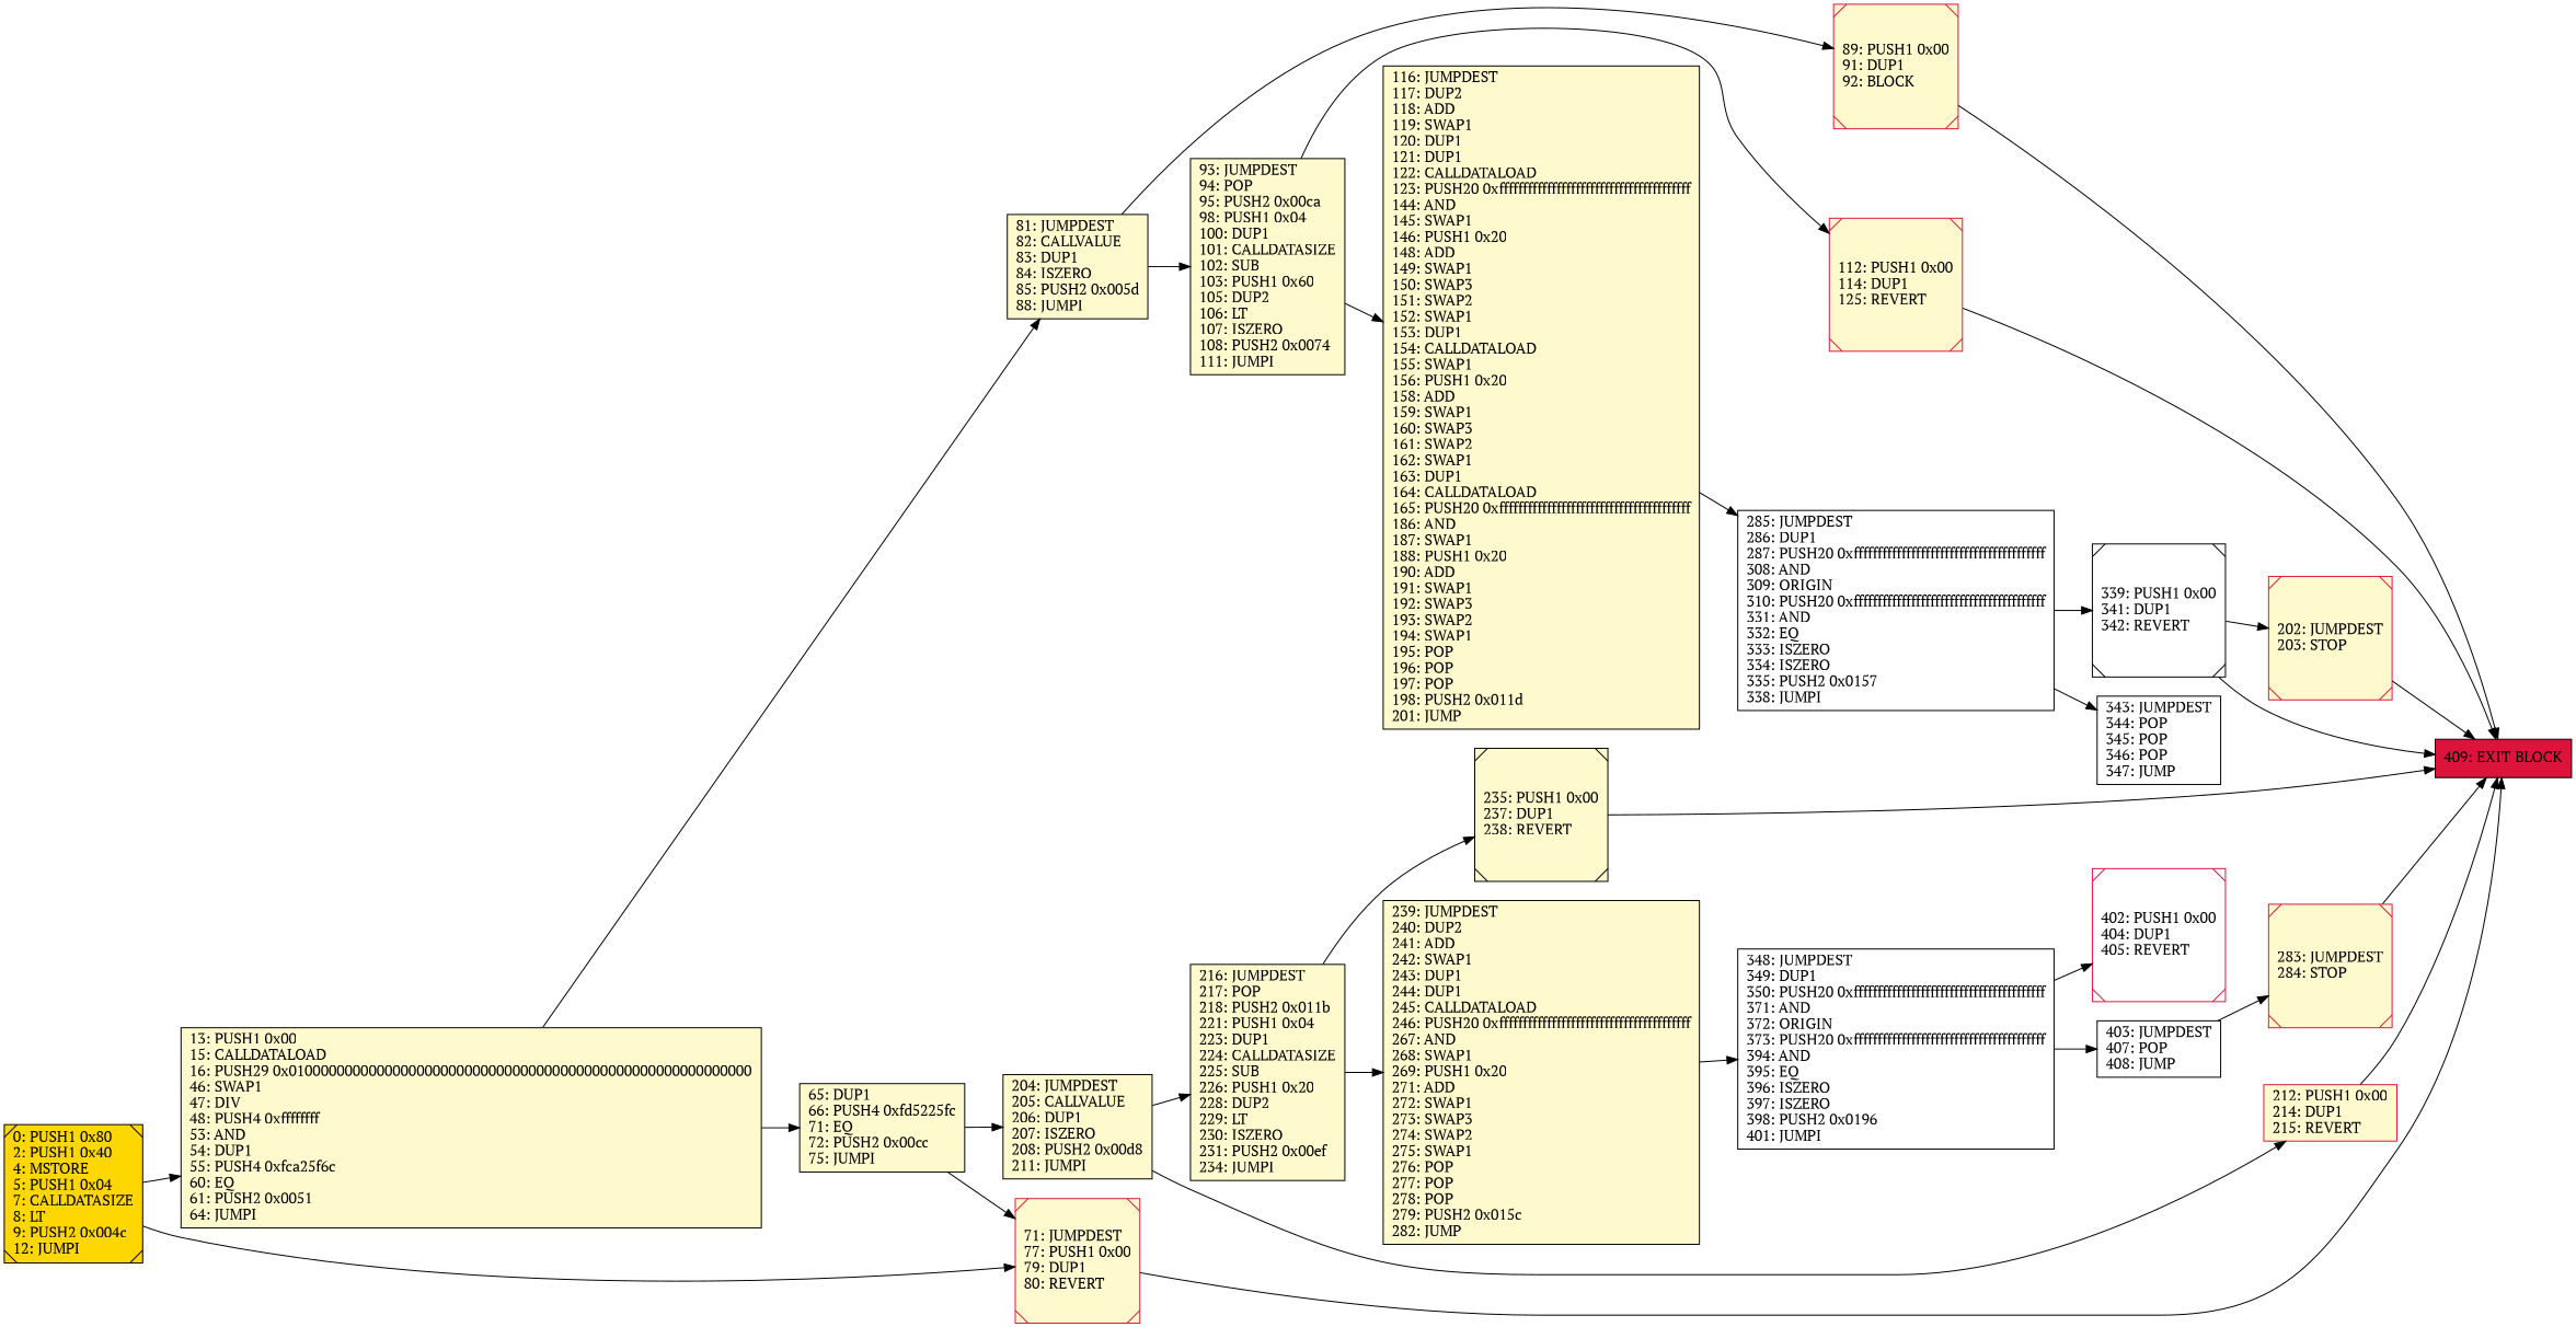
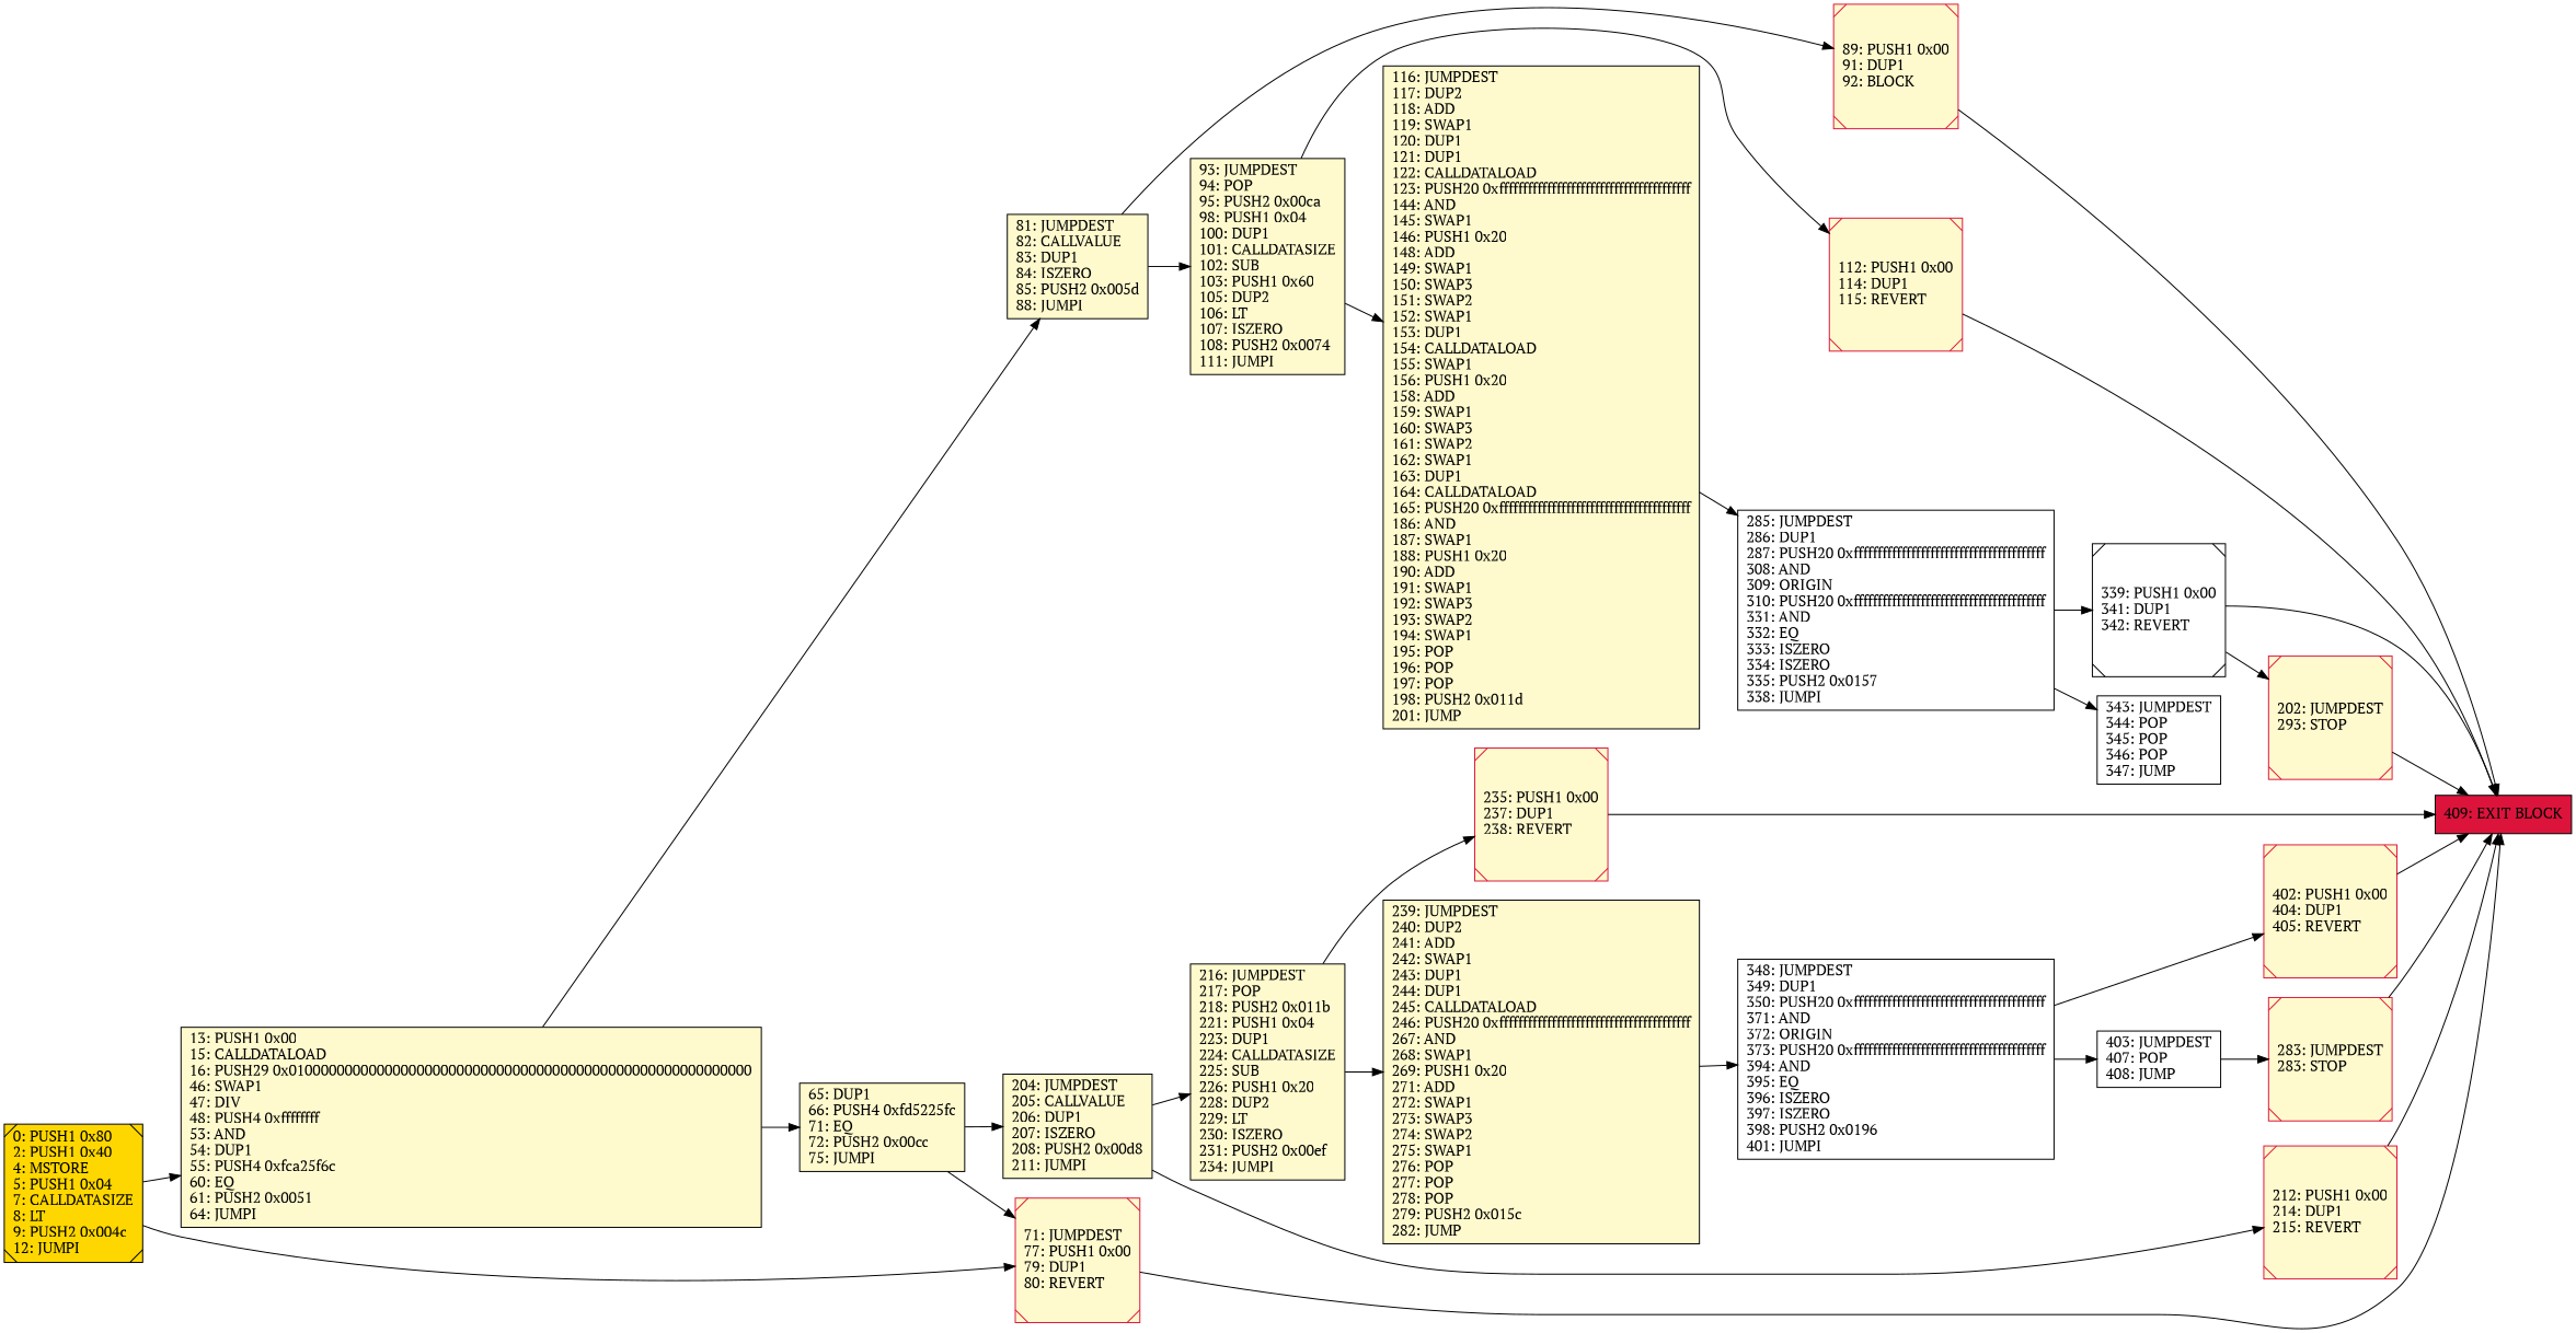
  digraph {
    fontname="PT Serif"
    rankdir=LR
    node [color=black fillcolor=lemonchiffon fontcolor=black fontname="PT Serif" shape=box style=filled]
    edge [fontname="PT Serif"]
    n1 [label="13: PUSH1 0x00\l15: CALLDATALOAD\l16: PUSH29 0x0100000000000000000000000000000000000000000000000000000000\l46: SWAP1\l47: DIV\l48: PUSH4 0xffffffff\l53: AND\l54: DUP1\l55: PUSH4 0xfca25f6c\l60: EQ\l61: PUSH2 0x0051\l64: JUMPI\l"]
    n2 [label="65: DUP1\l66: PUSH4 0xfd5225fc\l71: EQ\l72: PUSH2 0x00cc\l75: JUMPI\l"]
    n3 [label="81: JUMPDEST\l82: CALLVALUE\l83: DUP1\l84: ISZERO\l85: PUSH2 0x005d\l88: JUMPI\l"]
    n4 [color=crimson label="71: JUMPDEST\l77: PUSH1 0x00\l79: DUP1\l80: REVERT\l" shape=Msquare]
    n5 [label="204: JUMPDEST\l205: CALLVALUE\l206: DUP1\l207: ISZERO\l208: PUSH2 0x00d8\l211: JUMPI\l"]
    n6 [label="93: JUMPDEST\l94: POP\l95: PUSH2 0x00ca\l98: PUSH1 0x04\l100: DUP1\l101: CALLDATASIZE\l102: SUB\l103: PUSH1 0x60\l105: DUP2\l106: LT\l107: ISZERO\l108: PUSH2 0x0074\l111: JUMPI\l"]
    n7 [color=crimson label="89: PUSH1 0x00\l91: DUP1\l92: BLOCK\l" shape=Msquare]
    n8 [fillcolor=gold label="0: PUSH1 0x80\l2: PUSH1 0x40\l4: MSTORE\l5: PUSH1 0x04\l7: CALLDATASIZE\l8: LT\l9: PUSH2 0x004c\l12: JUMPI\l" shape=Msquare]
    n9 [fillcolor=crimson label="409: EXIT BLOCK\l"]
-   n10 [color=crimson label="212: PUSH1 0x00\l214: DUP1\l215: REVERT\l"]
+   n10 [color=crimson label="212: PUSH1 0x00\l214: DUP1\l215: REVERT\l" shape=Msquare]
    n11 [label="216: JUMPDEST\l217: POP\l218: PUSH2 0x011b\l221: PUSH1 0x04\l223: DUP1\l224: CALLDATASIZE\l225: SUB\l226: PUSH1 0x20\l228: DUP2\l229: LT\l230: ISZERO\l231: PUSH2 0x00ef\l234: JUMPI\l"]
-   n12 [color=crimson label="112: PUSH1 0x00\l114: DUP1\l125: REVERT\l" shape=Msquare]
+   n12 [color=crimson label="112: PUSH1 0x00\l114: DUP1\l115: REVERT\l" shape=Msquare]
    n13 [label="116: JUMPDEST\l117: DUP2\l118: ADD\l119: SWAP1\l120: DUP1\l121: DUP1\l122: CALLDATALOAD\l123: PUSH20 0xffffffffffffffffffffffffffffffffffffffff\l144: AND\l145: SWAP1\l146: PUSH1 0x20\l148: ADD\l149: SWAP1\l150: SWAP3\l151: SWAP2\l152: SWAP1\l153: DUP1\l154: CALLDATALOAD\l155: SWAP1\l156: PUSH1 0x20\l158: ADD\l159: SWAP1\l160: SWAP3\l161: SWAP2\l162: SWAP1\l163: DUP1\l164: CALLDATALOAD\l165: PUSH20 0xffffffffffffffffffffffffffffffffffffffff\l186: AND\l187: SWAP1\l188: PUSH1 0x20\l190: ADD\l191: SWAP1\l192: SWAP3\l193: SWAP2\l194: SWAP1\l195: POP\l196: POP\l197: POP\l198: PUSH2 0x011d\l201: JUMP\l"]
    n14 [fillcolor=white label="285: JUMPDEST\l286: DUP1\l287: PUSH20 0xffffffffffffffffffffffffffffffffffffffff\l308: AND\l309: ORIGIN\l310: PUSH20 0xffffffffffffffffffffffffffffffffffffffff\l331: AND\l332: EQ\l333: ISZERO\l334: ISZERO\l335: PUSH2 0x0157\l338: JUMPI\l"]
-   n15 [label="235: PUSH1 0x00\l237: DUP1\l238: REVERT\l" shape=Msquare]
+   n15 [color=crimson label="235: PUSH1 0x00\l237: DUP1\l238: REVERT\l" shape=Msquare]
    n16 [fillcolor=white label="339: PUSH1 0x00\l341: DUP1\l342: REVERT\l" shape=Msquare]
    n17 [fillcolor=white label="343: JUMPDEST\l344: POP\l345: POP\l346: POP\l347: JUMP\l"]
-   n18 [color=crimson label="202: JUMPDEST\l203: STOP\l" shape=Msquare]
-   n19 [color=crimson label="283: JUMPDEST\l284: STOP\l" shape=Msquare]
+   n18 [color=crimson label="202: JUMPDEST\l293: STOP\l" shape=Msquare]
+   n19 [color=crimson label="283: JUMPDEST\l283: STOP\l" shape=Msquare]
    n20 [fillcolor=white label="403: JUMPDEST\l407: POP\l408: JUMP\l"]
    n21 [fillcolor=white label="348: JUMPDEST\l349: DUP1\l350: PUSH20 0xffffffffffffffffffffffffffffffffffffffff\l371: AND\l372: ORIGIN\l373: PUSH20 0xffffffffffffffffffffffffffffffffffffffff\l394: AND\l395: EQ\l396: ISZERO\l397: ISZERO\l398: PUSH2 0x0196\l401: JUMPI\l"]
-   n22 [color=crimson fillcolor=white label="402: PUSH1 0x00\l404: DUP1\l405: REVERT\l" shape=Msquare]
+   n22 [color=crimson label="402: PUSH1 0x00\l404: DUP1\l405: REVERT\l" shape=Msquare]
    n23 [label="239: JUMPDEST\l240: DUP2\l241: ADD\l242: SWAP1\l243: DUP1\l244: DUP1\l245: CALLDATALOAD\l246: PUSH20 0xffffffffffffffffffffffffffffffffffffffff\l267: AND\l268: SWAP1\l269: PUSH1 0x20\l271: ADD\l272: SWAP1\l273: SWAP3\l274: SWAP2\l275: SWAP1\l276: POP\l277: POP\l278: POP\l279: PUSH2 0x015c\l282: JUMP\l"]
    n1 -> n2
    n1 -> n3
    n2 -> n4
    n2 -> n5
    n3 -> n6
    n3 -> n7
    n4 -> n9
    n5 -> n10
    n5 -> n11
    n6 -> n12
    n6 -> n13
    n7 -> n9
    n8 -> n1
    n8 -> n4
    n10 -> n9
    n11 -> n15
    n11 -> n23
    n12 -> n9
    n13 -> n14
    n14 -> n16
    n14 -> n17
    n15 -> n9
    n16 -> n9
    n16 -> n18
    n18 -> n9
    n19 -> n9
    n20 -> n19
    n21 -> n20
    n21 -> n22
+   n22 -> n9
    n23 -> n21
  }
